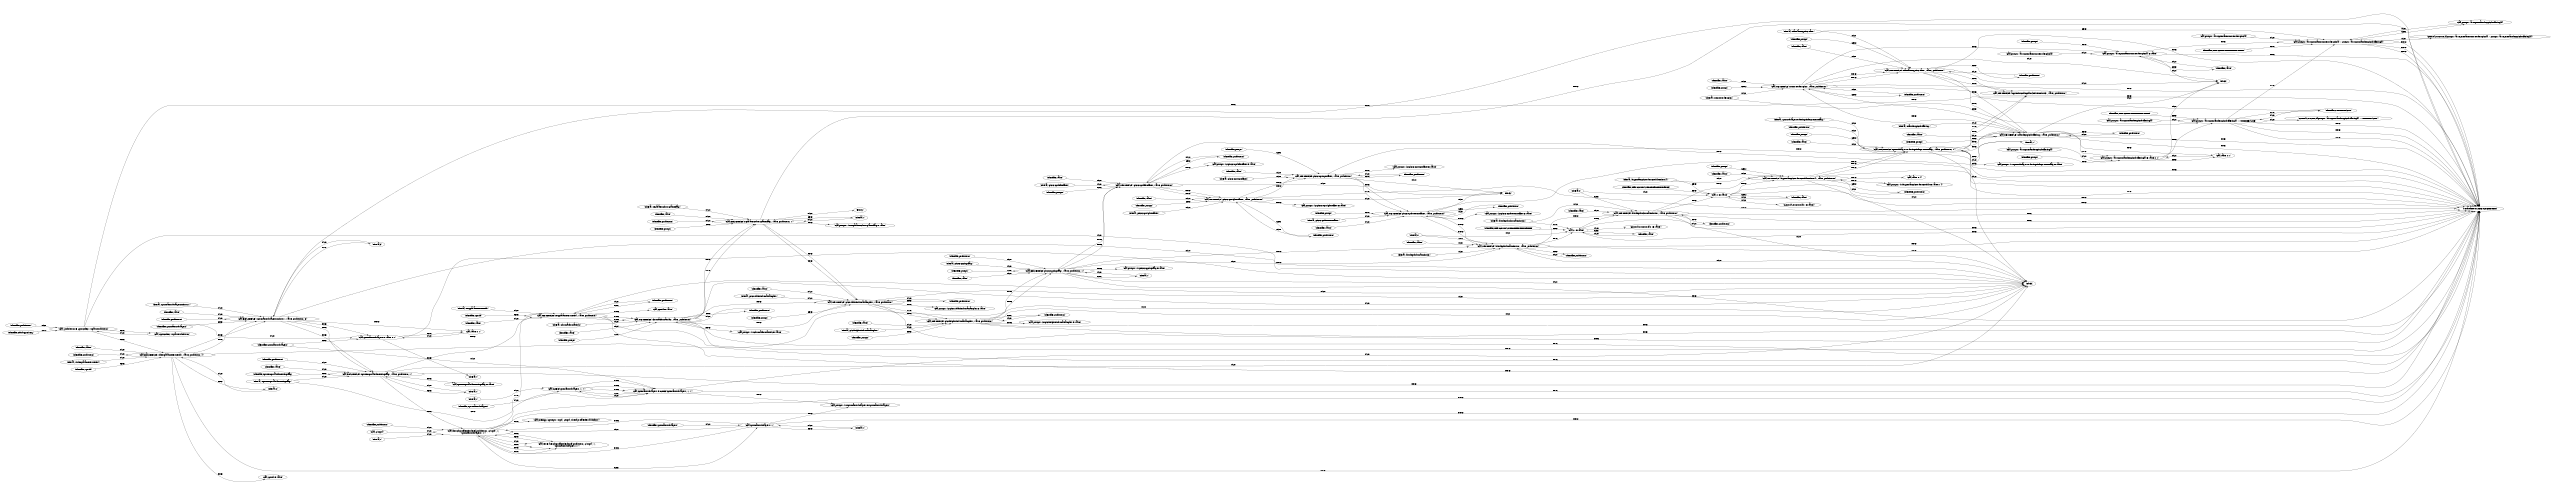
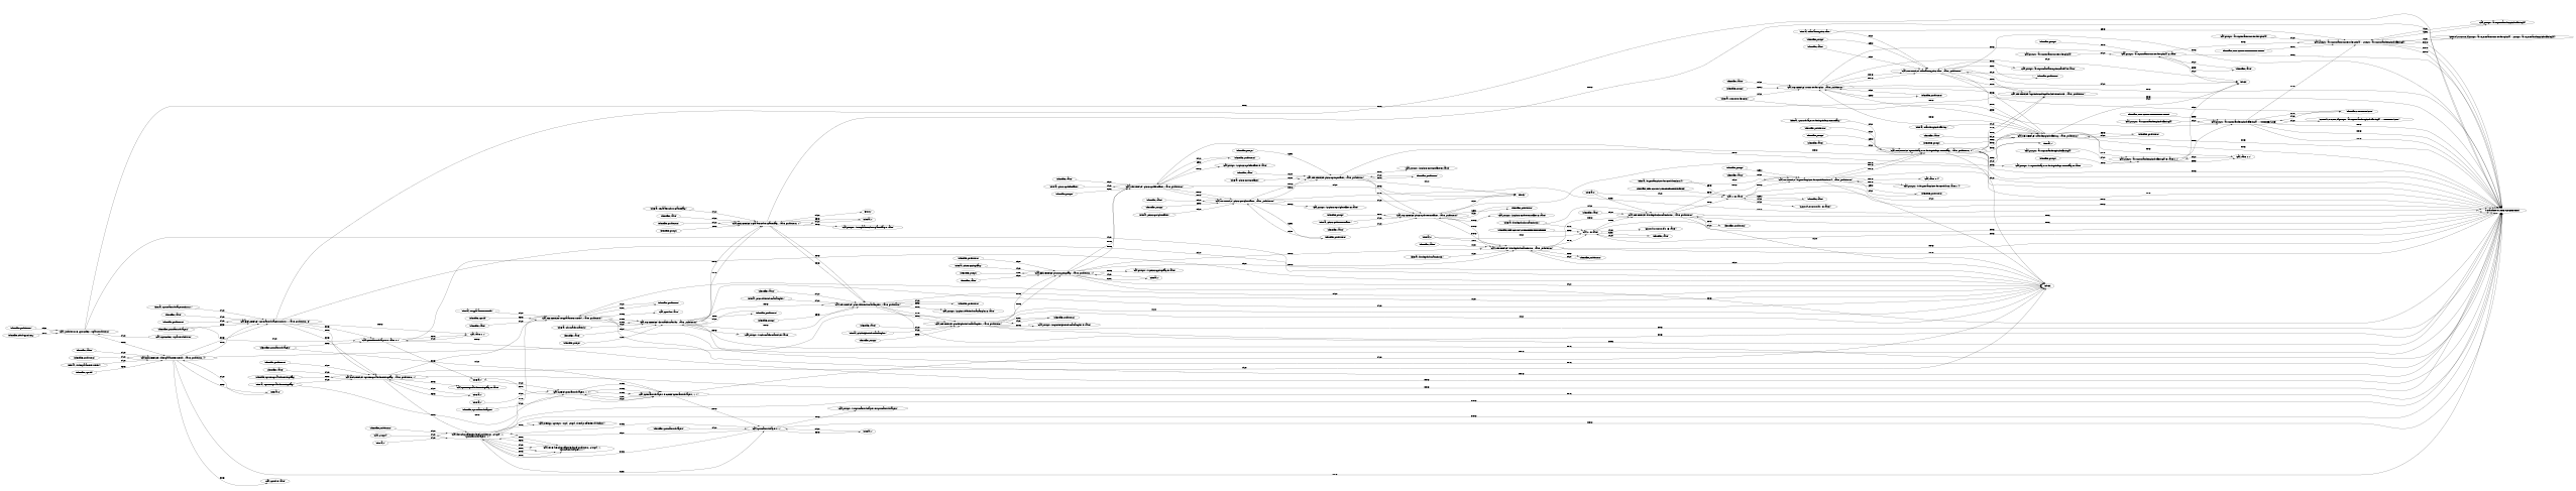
  digraph {
    rankdir=LR
    n1 [label="(Call,ps_sps->ai1_sps_max_num_reorder_pics[i] > ps_sps->ai1_sps_max_dec_pic_buffering[i])"]
    n2 [label="(Call,ps_sps->ai1_sps_max_dec_pic_buffering[i])"]
    n3 [label="(MethodReturn,IHEVCD_ERROR_T)"]
    n4 [label="(ControlStructure,if(ps_sps->ai1_sps_max_num_reorder_pics[i] > ps_sps->ai1_sps_max_dec_pic_buffering[i]))"]
    n5 [label="(Call,ps_sps->ai1_sps_max_num_reorder_pics[i] = value)"]
    n6 [label="(Block,)"]
    n7 [label="(Identifier,value)"]
    n8 [label="(Call,UEV_PARSE(\"num_reorder_pics\", value, ps_bitstrm))"]
    n9 [label="(Call,UEV_PARSE(\"max_latency_increase\", value, ps_bitstrm))"]
    n10 [label="(Identifier,ps_bitstrm)"]
    n11 [label="(Call,UEV_PARSE(\"max_dec_pic_buffering\", value, ps_bitstrm))"]
    n12 [label="(Call,UEV_PARSE(\"log2_min_coding_block_size_minus3\", value, ps_bitstrm))"]
    n13 [label="(Identifier,ps_bitstrm)"]
+   n14 [label="(Call,ps_sps->ai1_sps_max_latency_increase[i] = value)"]
    n15 [label="(Call,ps_sps->ai1_sps_max_dec_pic_buffering[i] = value + 1)"]
    n16 [label="(Call,value + 1)"]
    n17 [label="(Identifier,ps_bitstrm)"]
    n18 [label="(Call,ps_sps->ai1_sps_max_dec_pic_buffering[i] > MAX_DPB_SIZE)"]
    n19 [label="(Call,BITS_PARSE(\"sps_sub_layer_ordering_info_present_flag\", value, ps_bitstrm, 1))"]
    n20 [label="(Call,ps_sps->i1_sps_sub_layer_ordering_info_present_flag = value)"]
    n21 [label="(Literal,1)"]
    n22 [label="(Block,)"]
    n23 [label="(Call,UEV_PARSE(\"log2_max_pic_order_cnt_lsb_minus4\", value, ps_bitstrm))"]
    n24 [label="(Call,ps_sps->i1_log2_max_pic_order_cnt_lsb = value + 4)"]
    n25 [label="(Call,value + 4)"]
    n26 [label="(Identifier,ps_bitstrm)"]
    n27 [label="(Call,0 != value)"]
    n28 [label="(ControlStructure,if(0 != value))"]
    n29 [label="(Identifier,value)"]
    n30 [label="(Call,UEV_PARSE(\"bit_depth_chroma_minus8\", value, ps_bitstrm))"]
    n31 [label="(Identifier,ps_bitstrm)"]
    n32 [label="(Call,0 != value)"]
    n33 [label="(Identifier,value)"]
    n34 [label="(ControlStructure,if(0 != value))"]
    n35 [label="(Call,UEV_PARSE(\"bit_depth_luma_minus8\", value, ps_bitstrm))"]
    n36 [label="(Identifier,ps_bitstrm)"]
    n37 [label="(Call,BITS_PARSE(\"pic_cropping_flag\", value, ps_bitstrm, 1))"]
    n38 [label="(Call,UEV_PARSE(\"pic_crop_left_offset\", value, ps_bitstrm))"]
    n39 [label="(Call,ps_sps->i1_pic_cropping_flag = value)"]
    n40 [label="(Literal,1)"]
    n41 [label="(Block,)"]
    n42 [label="(Call,UEV_PARSE(\"pic_crop_right_offset\", value, ps_bitstrm))"]
    n43 [label="(Call,ps_sps->i2_pic_crop_left_offset = value)"]
    n44 [label="(Identifier,ps_bitstrm)"]
    n45 [label="(Call,UEV_PARSE(\"pic_height_in_luma_samples\", value, ps_bitstrm))"]
    n46 [label="(Identifier,ps_bitstrm)"]
    n47 [label="(Call,ps_sps->i2_pic_height_in_luma_samples = value)"]
    n48 [label="(Call,UEV_PARSE(\"pic_width_in_luma_samples\", value, ps_bitstrm))"]
    n49 [label="(Identifier,ps_bitstrm)"]
    n50 [label="(Call,ps_sps->i2_pic_width_in_luma_samples = value)"]
    n51 [label="(Call,UEV_PARSE(\"chroma_format_idc\", value, ps_bitstrm))"]
    n52 [label="(Call,BITS_PARSE(\"separate_colour_plane_flag\", value, ps_bitstrm, 1))"]
    n53 [label="(Call,ps_sps->i1_chroma_format_idc = value)"]
    n54 [label="(Identifier,ps_bitstrm)"]
    n55 [label="(Call,ps_sps->i1_separate_colour_plane_flag = value)"]
    n56 [label="(Literal,1)"]
    n57 [label="(Block,)"]
    n58 [label="(Call,UEV_PARSE(\"seq_parameter_set_id\", value, ps_bitstrm))"]
    n59 [label="(Call,sps_id = value)"]
    n60 [label="(Identifier,ps_bitstrm)"]
    n61 [label="(Call,BITS_PARSE(\"sps_temporal_id_nesting_flag\", value, ps_bitstrm, 1))"]
    n62 [label="(Call,ihevcd_profile_tier_level(ps_bitstrm, &(s_ptl), 1,\n (sps_max_sub_layers - 1)))"]
    n63 [label="(Call,sps_temporal_id_nesting_flag = value)"]
    n64 [label="(Literal,1)"]
    n65 [label="(Call,sps_max_sub_layers - 1)"]
    n66 [label="(Call,ret = ihevcd_profile_tier_level(ps_bitstrm, &(s_ptl), 1,\n (sps_max_sub_layers - 1)))"]
    n67 [label="(Call,memcpy(&ps_sps->s_ptl, &s_ptl, sizeof(profile_tier_lvl_info_t)))"]
    n68 [label="(Call,BITS_PARSE(\"sps_max_sub_layers_minus1\", value, ps_bitstrm, 3))"]
    n69 [label="(Call,sps_max_sub_layers = value + 1)"]
    n70 [label="(Call,value + 1)"]
-   n71 [label="(Literal,3)"]
    n72 [label="(Literal,7)"]
    n73 [label="(Call,BITS_PARSE(\"video_parameter_set_id\", value, ps_bitstrm, 4))"]
    n74 [label="(Call,vps_id = value)"]
    n75 [label="(Literal,8)"]
    n76 [label="(Call,*ps_bitstrm = &ps_codec->s_parse.s_bitstrm)"]
    n77 [label="(Call,&ps_codec->s_parse.s_bitstrm)"]
    n78 [label="(Identifier,MAX_DPB_SIZE)"]
    n79 [label="(Literal,1)"]
    n80 [label="(Call,ps_sps->i1_sps_max_sub_layers = sps_max_sub_layers)"]
    n81 [label="(Call,sps_max_sub_layers = CLIP3(sps_max_sub_layers, 1, 7))"]
    n82 [label="(Call,CLIP3(sps_max_sub_layers, 1, 7))"]
    n83 [label="(Call,UEV_PARSE(\"pic_crop_bottom_offset\", value, ps_bitstrm))"]
    n84 [label="(Call,ps_sps->i2_pic_crop_bottom_offset = value)"]
    n85 [label="(Identifier,ps_bitstrm)"]
    n86 [label="(Call,UEV_PARSE(\"pic_crop_top_offset\", value, ps_bitstrm))"]
    n87 [label="(Call,ps_sps->i2_pic_crop_top_offset = value)"]
    n88 [label="(Identifier,ps_bitstrm)"]
    n89 [label="(Call,ps_sps->i2_pic_crop_right_offset = value)"]
    n90 [label="(Identifier,ps_bitstrm)"]
    n91 [label="(ControlStructure,if(ps_sps->ai1_sps_max_dec_pic_buffering[i] > MAX_DPB_SIZE))"]
    n92 [label="(Call,ps_sps->ai1_sps_max_num_reorder_pics[i])"]
    n93 [label="(Identifier,value)"]
    n94 [label="(Identifier,sps_id)"]
    n95 [label="(Literal,\"sps_max_sub_layers_minus1\")"]
    n96 [label="(Call,&(s_ptl))"]
    n97 [label="(Identifier,value)"]
    n98 [label="(Identifier,IHEVCD_INVALID_PARAMETER)"]
    n99 [label="(Identifier,ps_sps)"]
    n100 [label="(Identifier,value)"]
    n101 [label="(Identifier,value)"]
    n102 [label="(Identifier,value)"]
    n103 [label="(Identifier,ps_sps)"]
    n104 [label="(Literal,0)"]
    n105 [label="(Identifier,value)"]
    n106 [label="(Literal,\"max_latency_increase\")"]
    n107 [label="(Identifier,ps_bitstrm)"]
    n108 [label="(Identifier,value)"]
    n109 [label="(Identifier,value)"]
    n110 [label="(Literal,\"video_parameter_set_id\")"]
    n111 [label="(Literal,\"pic_crop_right_offset\")"]
    n112 [label="(Identifier,IHEVCD_UNSUPPORTED_BIT_DEPTH)"]
    n113 [label="(Identifier,sps_max_sub_layers)"]
    n114 [label="(Literal,\"sps_sub_layer_ordering_info_present_flag\")"]
    n115 [label="(Identifier,ps_sps)"]
    n116 [label="(Literal,\"chroma_format_idc\")"]
    n117 [label="(Identifier,value)"]
    n118 [label="(Identifier,ps_bitstrm)"]
    n119 [label="(Identifier,value)"]
    n120 [label="(Literal,\"bit_depth_luma_minus8\")"]
    n121 [label="(Identifier,ps_sps)"]
    n122 [label="(Identifier,value)"]
    n123 [label="(Literal,0)"]
    n124 [label="(Identifier,ps_sps)"]
    n125 [label="(Identifier,ps_sps)"]
    n126 [label="(Identifier,value)"]
    n127 [label="(Identifier,IHEVCD_INVALID_PARAMETER)"]
    n128 [label="(Identifier,ps_sps)"]
    n129 [label="(Identifier,value)"]
    n130 [label="(Literal,\"bit_depth_chroma_minus8\")"]
    n131 [label="(Identifier,value)"]
    n132 [label="(Identifier,ps_sps)"]
    n133 [label="(Identifier,ps_sps)"]
    n134 [label="(Call,ps_sps->ai1_sps_max_num_reorder_pics[i])"]
    n135 [label="(Identifier,ps_bitstrm)"]
    n136 [label="(Literal,1)"]
    n137 [label="(Literal,\"max_dec_pic_buffering\")"]
    n138 [label="(Identifier,sps_temporal_id_nesting_flag)"]
    n139 [label="(Identifier,value)"]
    n140 [label="(Identifier,ps_bitstrm)"]
    n141 [label="(Call,ps_sps->ai1_sps_max_dec_pic_buffering[i])"]
    n142 [label="(Literal,1)"]
    n143 [label="(Identifier,ps_bitstrm)"]
    n144 [label="(Identifier,value)"]
    n145 [label="(Literal,\"pic_crop_bottom_offset\")"]
    n146 [label="(Identifier,ps_sps)"]
    n147 [label="(Literal,\"seq_parameter_set_id\")"]
    n148 [label="(Literal,\"pic_width_in_luma_samples\")"]
    n149 [label="(Identifier,sps_max_sub_layers)"]
    n150 [label="(Identifier,vps_id)"]
    n151 [label="(Literal,\"pic_height_in_luma_samples\")"]
    n152 [label="(Literal,\"sps_temporal_id_nesting_flag\")"]
    n153 [label="(Identifier,ps_sps)"]
    n154 [label="(Identifier,ps_sps)"]
    n155 [label="(Literal,\"log2_max_pic_order_cnt_lsb_minus4\")"]
    n156 [label="(Identifier,value)"]
    n157 [label="(Identifier,ps_bitstrm)"]
    n158 [label="(Identifier,IHEVCD_UNSUPPORTED_BIT_DEPTH)"]
    n159 [label="(Identifier,ps_bitstrm)"]
    n160 [label="(Identifier,value)"]
    n161 [label="(Identifier,ps_bitstrm)"]
    n162 [label="(Call,ps_sps->ai1_sps_max_dec_pic_buffering[i])"]
    n163 [label="(Literal,\"pic_cropping_flag\")"]
    n164 [label="(Identifier,sps_max_sub_layers)"]
    n165 [label="(Literal,\"pic_crop_left_offset\")"]
    n166 [label="(Literal,\"num_reorder_pics\")"]
    n167 [label="(Identifier,value)"]
    n168 [label="(Literal,\"pic_crop_top_offset\")"]
    n169 [label="(Identifier,sps_max_sub_layers)"]
    n170 [label="(Identifier,ps_sps)"]
    n171 [label="(Identifier,ps_sps)"]
    n172 [label="(Literal,\"separate_colour_plane_flag\")"]
    n173 [label="(Identifier,ps_sps)"]
    n174 [label="(Identifier,value)"]
    n175 [label="(Identifier,ps_sps)"]
    n176 [label="(Identifier,ctb_log2_size_y)"]
    n1 -> n2 [label="CFG: "]
    n1 -> n3 [label="DDG: "]
    n1 -> n3 [label="DDG: "]
    n1 -> n3 [label="DDG: "]
    n1 -> n4 [label="AST: "]
    n2 -> n1 [label="AST: "]
    n5 -> n1 [label="DDG: "]
    n5 -> n3 [label="DDG: "]
    n5 -> n6 [label="AST: "]
    n5 -> n7 [label="CFG: "]
    n7 -> n5 [label="AST: "]
    n8 -> n3 [label="DDG: "]
    n8 -> n3 [label="DDG: "]
    n8 -> n5 [label="DDG: "]
    n8 -> n6 [label="AST: "]
    n8 -> n9 [label="DDG: "]
    n8 -> n9 [label="DDG: "]
    n8 -> n10 [label="CFG: "]
    n9 -> n3 [label="DDG: "]
    n9 -> n6 [label="AST: "]
    n9 -> n11 [label="DDG: "]
    n9 -> n11 [label="DDG: "]
    n9 -> n12 [label="DDG: "]
    n9 -> n12 [label="DDG: "]
    n9 -> n13 [label="CFG: "]
+   n9 -> n14 [label="DDG: "]
    n10 -> n8 [label="AST: "]
    n11 -> n3 [label="DDG: "]
    n11 -> n3 [label="DDG: "]
    n11 -> n6 [label="AST: "]
    n11 -> n8 [label="DDG: "]
    n11 -> n8 [label="DDG: "]
    n11 -> n15 [label="DDG: "]
    n11 -> n16 [label="DDG: "]
    n11 -> n17 [label="CFG: "]
    n13 -> n9 [label="AST: "]
    n15 -> n6 [label="AST: "]
    n15 -> n16 [label="CFG: "]
    n15 -> n18 [label="DDG: "]
    n16 -> n15 [label="AST: "]
    n17 -> n11 [label="AST: "]
    n18 -> n1 [label="DDG: "]
    n18 -> n3 [label="DDG: "]
    n18 -> n3 [label="DDG: "]
    n18 -> n3 [label="DDG: "]
    n18 -> n78 [label="CFG: "]
    n18 -> n91 [label="AST: "]
    n19 -> n3 [label="DDG: "]
    n19 -> n11 [label="DDG: "]
    n19 -> n11 [label="DDG: "]
    n19 -> n12 [label="DDG: "]
    n19 -> n12 [label="DDG: "]
    n19 -> n20 [label="DDG: "]
    n19 -> n21 [label="CFG: "]
    n19 -> n22 [label="AST: "]
    n21 -> n19 [label="AST: "]
    n23 -> n3 [label="DDG: "]
    n23 -> n19 [label="DDG: "]
    n23 -> n19 [label="DDG: "]
    n23 -> n22 [label="AST: "]
    n23 -> n24 [label="DDG: "]
    n23 -> n25 [label="DDG: "]
    n23 -> n26 [label="CFG: "]
    n26 -> n23 [label="AST: "]
    n27 -> n3 [label="DDG: "]
    n27 -> n3 [label="DDG: "]
    n27 -> n23 [label="DDG: "]
    n27 -> n28 [label="AST: "]
    n27 -> n29 [label="CFG: "]
    n29 -> n27 [label="AST: "]
    n30 -> n3 [label="DDG: "]
    n30 -> n3 [label="DDG: "]
    n30 -> n22 [label="AST: "]
    n30 -> n23 [label="DDG: "]
    n30 -> n27 [label="DDG: "]
    n30 -> n31 [label="CFG: "]
    n31 -> n30 [label="AST: "]
    n32 -> n3 [label="DDG: "]
    n32 -> n3 [label="DDG: "]
    n32 -> n30 [label="DDG: "]
    n32 -> n33 [label="CFG: "]
    n32 -> n34 [label="AST: "]
    n33 -> n32 [label="AST: "]
    n35 -> n3 [label="DDG: "]
    n35 -> n3 [label="DDG: "]
    n35 -> n22 [label="AST: "]
    n35 -> n30 [label="DDG: "]
    n35 -> n32 [label="DDG: "]
    n35 -> n36 [label="CFG: "]
    n36 -> n35 [label="AST: "]
    n37 -> n3 [label="DDG: "]
    n37 -> n22 [label="AST: "]
    n37 -> n35 [label="DDG: "]
    n37 -> n35 [label="DDG: "]
    n37 -> n38 [label="DDG: "]
    n37 -> n38 [label="DDG: "]
    n37 -> n39 [label="DDG: "]
    n37 -> n40 [label="CFG: "]
    n38 -> n3 [label="DDG: "]
    n38 -> n41 [label="AST: "]
    n38 -> n42 [label="DDG: "]
    n38 -> n42 [label="DDG: "]
    n38 -> n43 [label="DDG: "]
    n38 -> n44 [label="CFG: "]
    n40 -> n37 [label="AST: "]
    n42 -> n3 [label="DDG: "]
    n42 -> n41 [label="AST: "]
    n42 -> n86 [label="DDG: "]
    n42 -> n86 [label="DDG: "]
    n42 -> n89 [label="DDG: "]
    n42 -> n90 [label="CFG: "]
    n44 -> n38 [label="AST: "]
    n45 -> n3 [label="DDG: "]
    n45 -> n3 [label="DDG: "]
    n45 -> n22 [label="AST: "]
    n45 -> n37 [label="DDG: "]
    n45 -> n37 [label="DDG: "]
    n45 -> n46 [label="CFG: "]
    n45 -> n47 [label="DDG: "]
    n46 -> n45 [label="AST: "]
    n48 -> n3 [label="DDG: "]
    n48 -> n22 [label="AST: "]
    n48 -> n45 [label="DDG: "]
    n48 -> n45 [label="DDG: "]
    n48 -> n49 [label="CFG: "]
    n48 -> n50 [label="DDG: "]
    n49 -> n48 [label="AST: "]
    n51 -> n3 [label="DDG: "]
    n51 -> n3 [label="DDG: "]
    n51 -> n22 [label="AST: "]
    n51 -> n48 [label="DDG: "]
    n51 -> n48 [label="DDG: "]
    n51 -> n52 [label="DDG: "]
    n51 -> n52 [label="DDG: "]
    n51 -> n53 [label="DDG: "]
    n51 -> n54 [label="CFG: "]
    n52 -> n3 [label="DDG: "]
    n52 -> n48 [label="DDG: "]
    n52 -> n48 [label="DDG: "]
    n52 -> n55 [label="DDG: "]
    n52 -> n56 [label="CFG: "]
    n52 -> n57 [label="AST: "]
    n54 -> n51 [label="AST: "]
    n56 -> n52 [label="AST: "]
    n58 -> n3 [label="DDG: "]
    n58 -> n3 [label="DDG: "]
    n58 -> n22 [label="AST: "]
    n58 -> n51 [label="DDG: "]
    n58 -> n51 [label="DDG: "]
    n58 -> n59 [label="DDG: "]
    n58 -> n60 [label="CFG: "]
    n60 -> n58 [label="AST: "]
    n61 -> n3 [label="DDG: "]
    n61 -> n22 [label="AST: "]
    n61 -> n58 [label="DDG: "]
    n61 -> n62 [label="DDG: "]
    n61 -> n63 [label="DDG: "]
    n61 -> n64 [label="CFG: "]
    n62 -> n3 [label="DDG: "]
    n62 -> n3 [label="DDG: "]
    n62 -> n58 [label="DDG: "]
    n62 -> n65 [label="CFG: "]
    n62 -> n66 [label="AST: "]
    n62 -> n66 [label="DDG: "]
    n62 -> n66 [label="DDG: "]
    n62 -> n66 [label="DDG: "]
    n62 -> n66 [label="DDG: "]
    n62 -> n67 [label="DDG: "]
    n64 -> n61 [label="AST: "]
    n65 -> n3 [label="DDG: "]
    n65 -> n62 [label="AST: "]
    n65 -> n62 [label="DDG: "]
    n65 -> n62 [label="DDG: "]
    n65 -> n79 [label="CFG: "]
    n65 -> n80 [label="DDG: "]
    n66 -> n62 [label="CFG: "]
    n68 -> n3 [label="DDG: "]
    n68 -> n22 [label="AST: "]
    n68 -> n61 [label="DDG: "]
    n68 -> n61 [label="DDG: "]
    n68 -> n69 [label="DDG: "]
    n68 -> n70 [label="DDG: "]
-   n68 -> n71 [label="CFG: "]
+   n69 -> n3 [label="DDG: "]
    n69 -> n22 [label="AST: "]
    n69 -> n70 [label="CFG: "]
    n69 -> n72 [label="DDG: "]
    n70 -> n69 [label="AST: "]
-   n71 -> n68 [label="AST: "]
+   n72 -> n82 [label="AST: "]
    n73 -> n3 [label="DDG: "]
    n73 -> n22 [label="AST: "]
    n73 -> n68 [label="DDG: "]
    n73 -> n68 [label="DDG: "]
    n73 -> n74 [label="DDG: "]
    n73 -> n75 [label="CFG: "]
    n75 -> n73 [label="AST: "]
    n76 -> n22 [label="AST: "]
    n76 -> n73 [label="DDG: "]
-   n76 -> n77 [label="CFG: "]
    n76 -> n78 [label="DDG: "]
    n77 -> n76 [label="AST: "]
    n78 -> n18 [label="AST: "]
    n79 -> n65 [label="AST: "]
    n81 -> n3 [label="DDG: "]
    n81 -> n22 [label="AST: "]
-   n81 -> n80 [label="DDG: "]
+   n81 -> n65 [label="DDG: "]
    n81 -> n82 [label="CFG: "]
+   n82 -> n72 [label="CFG: "]
    n82 -> n81 [label="AST: "]
    n82 -> n81 [label="DDG: "]
    n82 -> n81 [label="DDG: "]
    n82 -> n81 [label="DDG: "]
    n83 -> n3 [label="DDG: "]
    n83 -> n35 [label="DDG: "]
    n83 -> n35 [label="DDG: "]
    n83 -> n41 [label="AST: "]
    n83 -> n84 [label="DDG: "]
    n83 -> n85 [label="CFG: "]
    n85 -> n83 [label="AST: "]
    n86 -> n3 [label="DDG: "]
    n86 -> n41 [label="AST: "]
    n86 -> n83 [label="DDG: "]
    n86 -> n83 [label="DDG: "]
    n86 -> n87 [label="DDG: "]
    n86 -> n88 [label="CFG: "]
    n88 -> n86 [label="AST: "]
    n90 -> n42 [label="AST: "]
    n92 -> n1 [label="AST: "]
    n93 -> n61 [label="AST: "]
    n94 -> n58 [label="CFG: "]
    n95 -> n68 [label="AST: "]
    n96 -> n62 [label="AST: "]
    n97 -> n8 [label="AST: "]
    n98 -> n18 [label="CFG: "]
    n99 -> n45 [label="CFG: "]
    n100 -> n68 [label="AST: "]
    n101 -> n38 [label="AST: "]
    n102 -> n45 [label="AST: "]
    n103 -> n51 [label="CFG: "]
    n104 -> n27 [label="AST: "]
    n104 -> n30 [label="CFG: "]
    n105 -> n23 [label="AST: "]
    n106 -> n1 [label="CFG: "]
    n106 -> n9 [label="AST: "]
    n107 -> n73 [label="AST: "]
    n108 -> n9 [label="AST: "]
    n109 -> n37 [label="AST: "]
    n110 -> n73 [label="AST: "]
    n111 -> n42 [label="AST: "]
    n112 -> n27 [label="CFG: "]
    n113 -> n82 [label="AST: "]
    n114 -> n19 [label="AST: "]
    n115 -> n11 [label="CFG: "]
    n116 -> n51 [label="AST: "]
    n117 -> n83 [label="AST: "]
    n118 -> n19 [label="AST: "]
    n119 -> n35 [label="AST: "]
    n120 -> n35 [label="AST: "]
    n121 -> n48 [label="CFG: "]
    n122 -> n52 [label="AST: "]
    n123 -> n32 [label="AST: "]
    n123 -> n35 [label="CFG: "]
    n124 -> n83 [label="CFG: "]
    n125 -> n8 [label="CFG: "]
    n126 -> n30 [label="AST: "]
    n127 -> n1 [label="CFG: "]
    n128 -> n86 [label="CFG: "]
    n129 -> n42 [label="AST: "]
    n130 -> n30 [label="AST: "]
    n130 -> n32 [label="CFG: "]
    n131 -> n58 [label="AST: "]
    n132 -> n19 [label="CFG: "]
    n133 -> n9 [label="CFG: "]
    n134 -> n5 [label="AST: "]
    n135 -> n61 [label="AST: "]
    n136 -> n82 [label="AST: "]
    n137 -> n11 [label="AST: "]
    n138 -> n61 [label="CFG: "]
    n139 -> n11 [label="AST: "]
    n140 -> n76 [label="AST: "]
    n141 -> n15 [label="AST: "]
    n142 -> n62 [label="AST: "]
    n143 -> n62 [label="AST: "]
    n144 -> n48 [label="AST: "]
    n145 -> n83 [label="AST: "]
    n146 -> n5 [label="CFG: "]
    n147 -> n58 [label="AST: "]
    n148 -> n48 [label="AST: "]
    n149 -> n65 [label="AST: "]
    n150 -> n73 [label="CFG: "]
    n151 -> n45 [label="AST: "]
    n152 -> n61 [label="AST: "]
    n152 -> n81 [label="CFG: "]
    n153 -> n23 [label="CFG: "]
    n154 -> n15 [label="CFG: "]
    n155 -> n23 [label="AST: "]
    n155 -> n27 [label="CFG: "]
    n156 -> n86 [label="AST: "]
    n157 -> n52 [label="AST: "]
    n158 -> n32 [label="CFG: "]
    n159 -> n37 [label="AST: "]
    n160 -> n73 [label="AST: "]
    n161 -> n68 [label="AST: "]
    n162 -> n18 [label="AST: "]
    n163 -> n37 [label="AST: "]
    n164 -> n69 [label="CFG: "]
    n164 -> n81 [label="AST: "]
    n165 -> n38 [label="AST: "]
    n166 -> n8 [label="AST: "]
    n166 -> n18 [label="CFG: "]
    n167 -> n19 [label="AST: "]
    n168 -> n86 [label="AST: "]
    n169 -> n68 [label="CFG: "]
    n169 -> n69 [label="AST: "]
    n170 -> n52 [label="CFG: "]
    n171 -> n37 [label="CFG: "]
    n172 -> n52 [label="AST: "]
    n173 -> n38 [label="CFG: "]
    n174 -> n51 [label="AST: "]
    n175 -> n42 [label="CFG: "]
    n176 -> n76 [label="CFG: "]
  }
